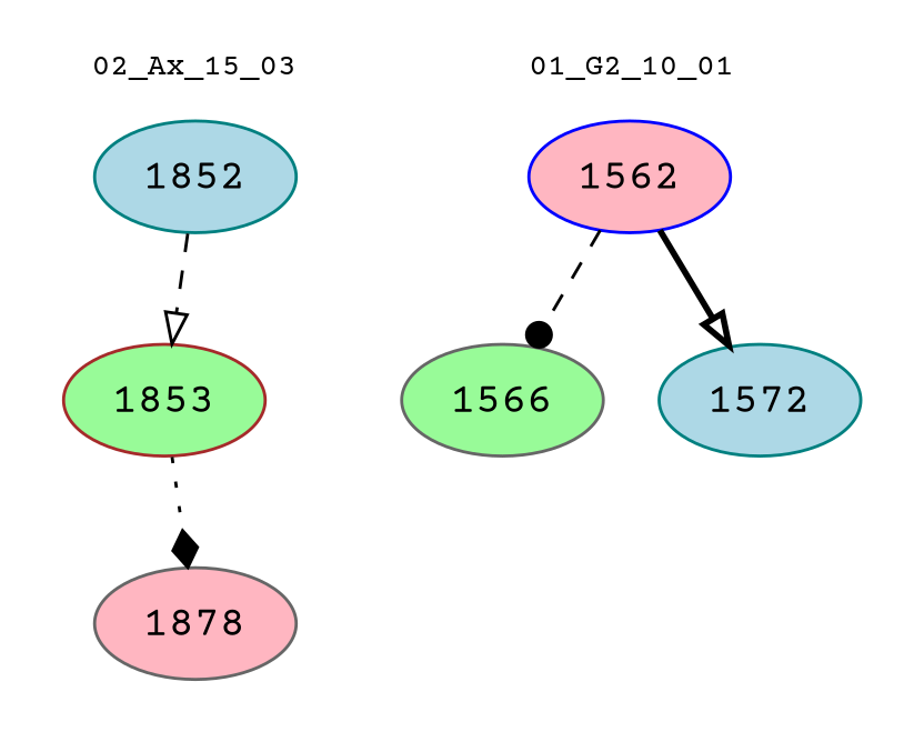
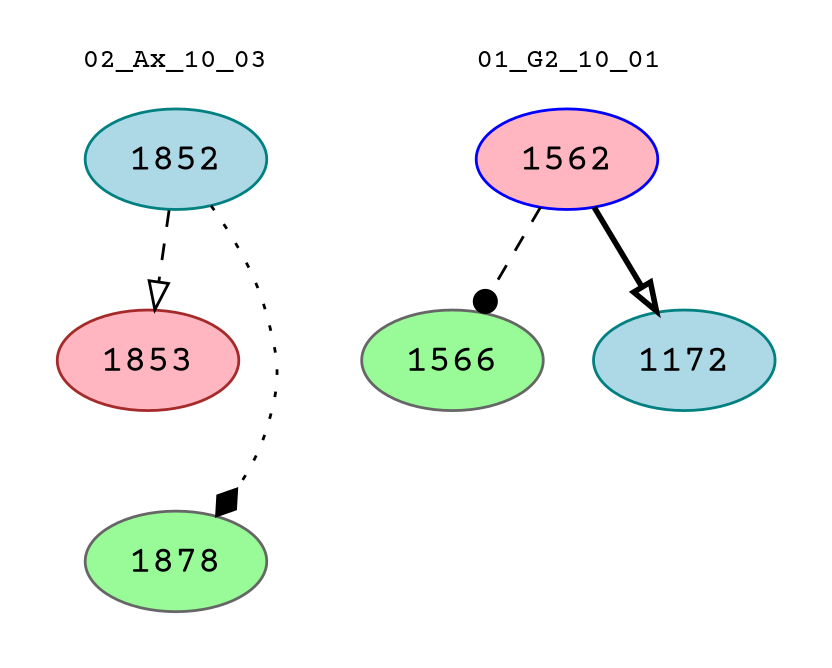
  digraph {
    fontname="Courier Prime"
    node [color=teal fillcolor=lightblue fontname="Courier Prime" style=filled]
    edge [arrowhead=onormal color=black fontname="Courier Prime" style=dashed]
    n1 [label=1852]
-   n2 [color=brown fillcolor=palegreen label=1853]
-   n3 [color=gray40 fillcolor=lightpink label=1878]
+   n2 [color=brown fillcolor=lightpink label=1853]
+   n3 [color=gray40 fillcolor=palegreen label=1878]
    n4 [color=blue fillcolor=lightpink label=1562]
    n5 [color=gray40 fillcolor=palegreen label=1566]
-   n6 [label=1572]
+   n6 [label=1172]
    subgraph cluster_1 {
      color=white
      fontsize=10
-     label="02_Ax_15_03"
+     label="02_Ax_10_03"
      n1
      n2
      n3
    }
    subgraph cluster_2 {
      color=white
      fontsize=10
      label="01_G2_10_01"
      n4
      n5
      n6
    }
    n1 -> n2
-   n2 -> n3 [arrowhead=diamond style=dotted]
+   n1 -> n3 [arrowhead=diamond style=dotted]
    n4 -> n5 [arrowhead=dot]
    n4 -> n6 [style=bold]
  }
